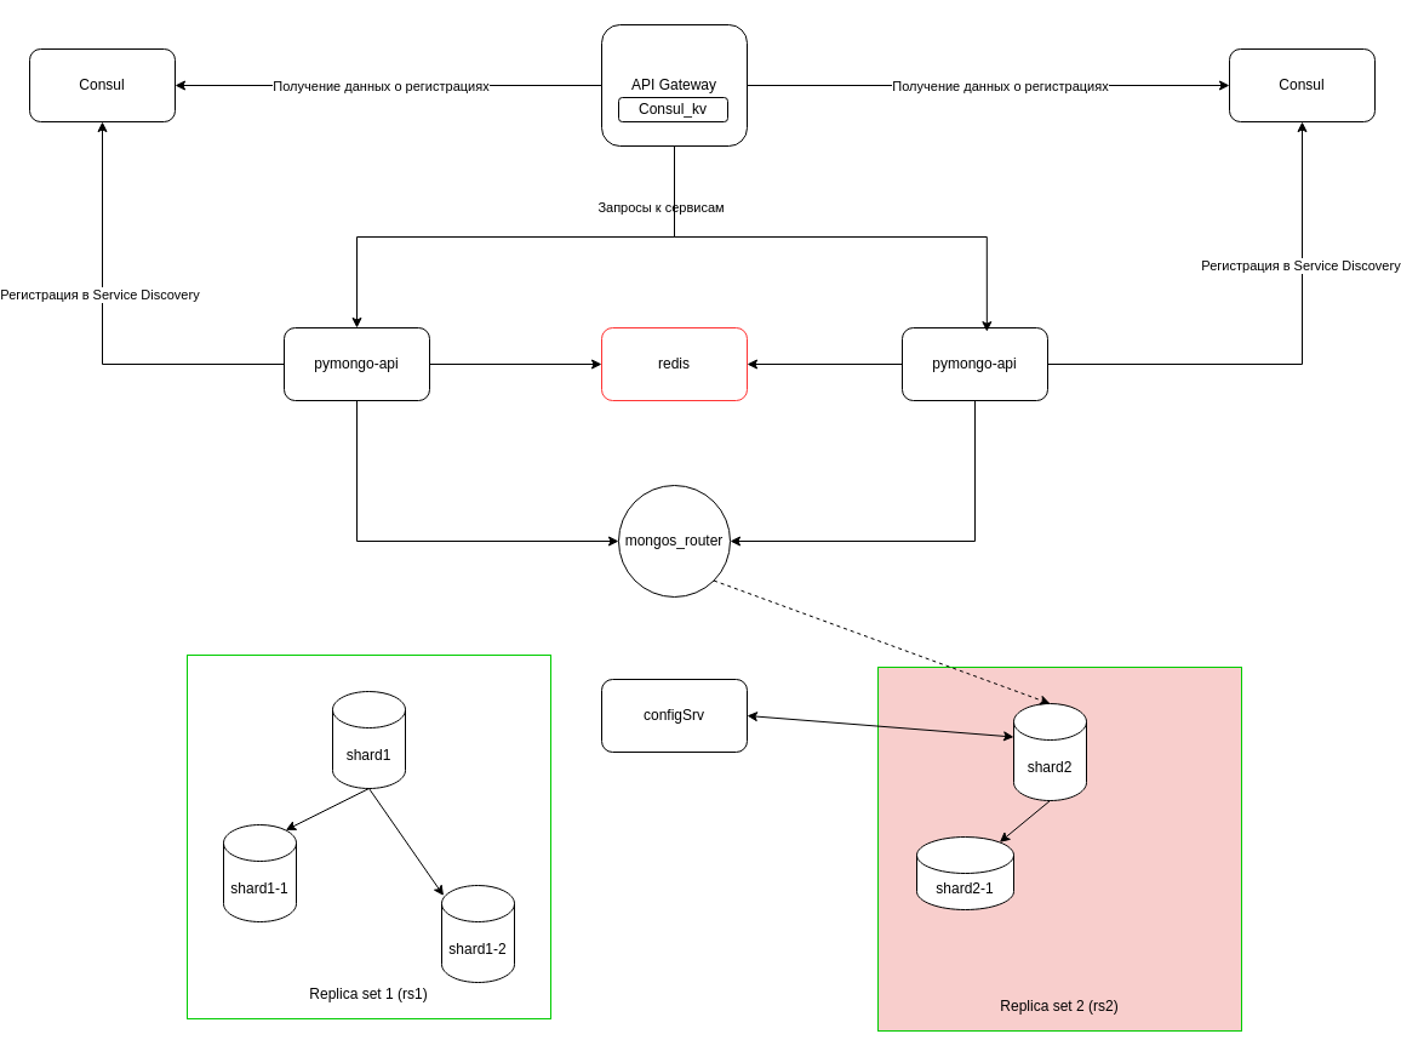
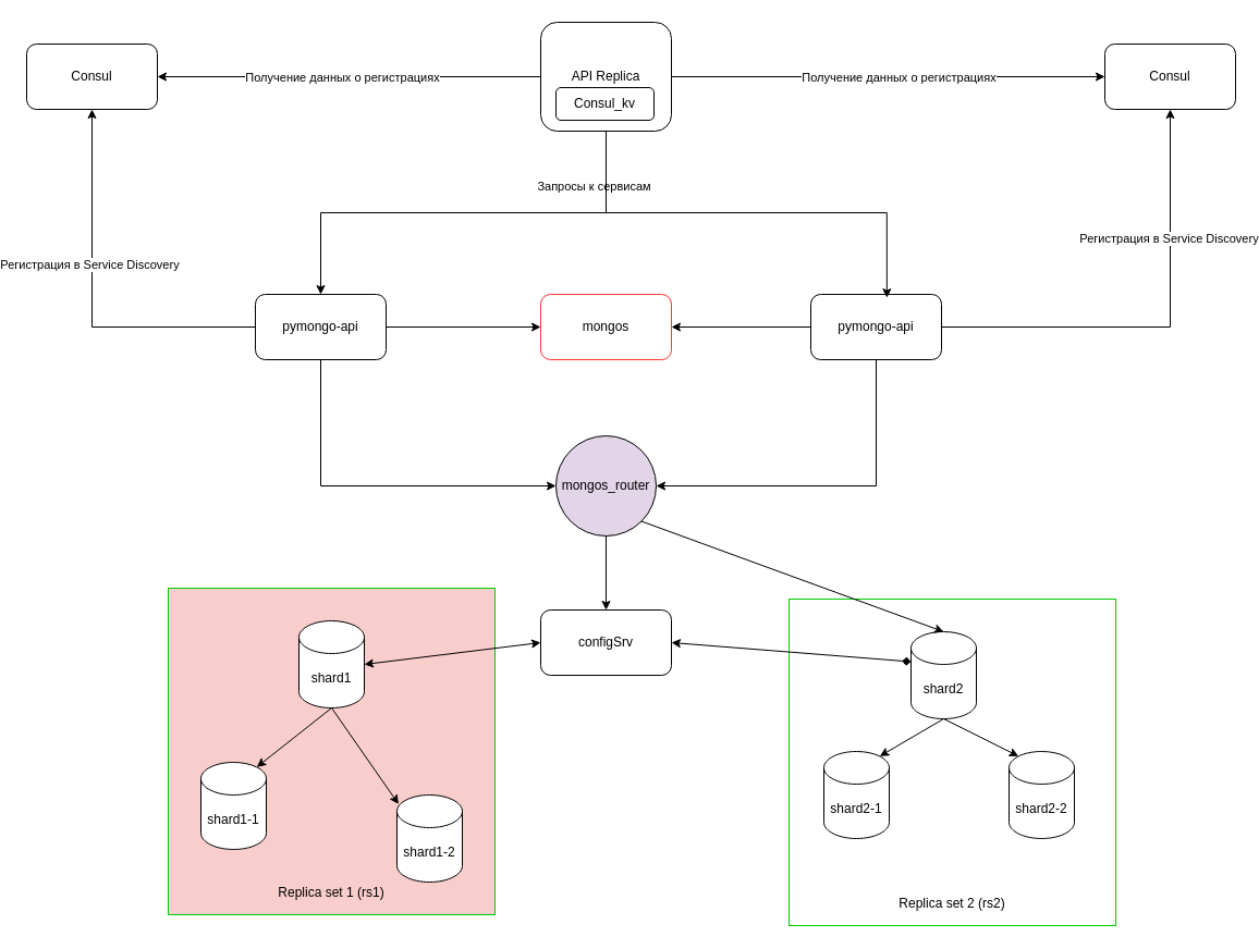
  <mxCell id="0" />
  <mxCell id="1" parent="0" />
- <mxCell id="2" value="&lt;div&gt;&lt;br&gt;&lt;/div&gt;&lt;div&gt;&lt;br&gt;&lt;/div&gt;&lt;div&gt;&lt;br&gt;&lt;/div&gt;&lt;div&gt;&lt;br&gt;&lt;/div&gt;&lt;div&gt;&lt;br&gt;&lt;/div&gt;&lt;div&gt;&lt;br&gt;&lt;/div&gt;&lt;div&gt;&lt;br&gt;&lt;/div&gt;&lt;div&gt;&lt;br&gt;&lt;/div&gt;&lt;div&gt;&lt;br&gt;&lt;/div&gt;&lt;div&gt;&lt;br&gt;&lt;/div&gt;&lt;div&gt;&lt;br&gt;&lt;/div&gt;&lt;div&gt;&lt;br&gt;&lt;/div&gt;&lt;div&gt;&lt;br&gt;&lt;/div&gt;&lt;div&gt;&lt;br&gt;&lt;/div&gt;&lt;div&gt;&lt;br&gt;&lt;/div&gt;&lt;div&gt;&lt;br&gt;&lt;/div&gt;&lt;div&gt;&lt;br&gt;&lt;/div&gt;&lt;div&gt;&lt;br&gt;&lt;/div&gt;&lt;div&gt;Replica set 2 (rs2)&lt;/div&gt;" style="whiteSpace=wrap;html=1;aspect=fixed;strokeColor=#00CC00;fillColor=#f8cecc;" parent="1" vertex="1"><mxGeometry x="720" y="550" width="300" height="300" as="geometry" /></mxCell>
- <mxCell id="3" value="&lt;div&gt;&lt;br&gt;&lt;/div&gt;&lt;div&gt;&lt;br&gt;&lt;/div&gt;&lt;div&gt;&lt;br&gt;&lt;/div&gt;&lt;div&gt;&lt;br&gt;&lt;/div&gt;&lt;div&gt;&lt;br&gt;&lt;/div&gt;&lt;div&gt;&lt;br&gt;&lt;/div&gt;&lt;div&gt;&lt;br&gt;&lt;/div&gt;&lt;div&gt;&lt;br&gt;&lt;/div&gt;&lt;div&gt;&lt;br&gt;&lt;/div&gt;&lt;div&gt;&lt;br&gt;&lt;/div&gt;&lt;div&gt;&lt;br&gt;&lt;/div&gt;&lt;div&gt;&lt;br&gt;&lt;/div&gt;&lt;div&gt;&lt;br&gt;&lt;/div&gt;&lt;div&gt;&lt;br&gt;&lt;/div&gt;&lt;div&gt;&lt;br&gt;&lt;/div&gt;&lt;div&gt;&lt;br&gt;&lt;/div&gt;&lt;div&gt;&lt;br&gt;&lt;/div&gt;&lt;div&gt;&lt;br&gt;&lt;/div&gt;&lt;div&gt;Replica set 1 (rs1)&lt;/div&gt;" style="whiteSpace=wrap;html=1;aspect=fixed;strokeColor=#00CC00;" parent="1" vertex="1"><mxGeometry x="150" y="540" width="300" height="300" as="geometry" /></mxCell>
+ <mxCell id="2" value="&lt;div&gt;&lt;br&gt;&lt;/div&gt;&lt;div&gt;&lt;br&gt;&lt;/div&gt;&lt;div&gt;&lt;br&gt;&lt;/div&gt;&lt;div&gt;&lt;br&gt;&lt;/div&gt;&lt;div&gt;&lt;br&gt;&lt;/div&gt;&lt;div&gt;&lt;br&gt;&lt;/div&gt;&lt;div&gt;&lt;br&gt;&lt;/div&gt;&lt;div&gt;&lt;br&gt;&lt;/div&gt;&lt;div&gt;&lt;br&gt;&lt;/div&gt;&lt;div&gt;&lt;br&gt;&lt;/div&gt;&lt;div&gt;&lt;br&gt;&lt;/div&gt;&lt;div&gt;&lt;br&gt;&lt;/div&gt;&lt;div&gt;&lt;br&gt;&lt;/div&gt;&lt;div&gt;&lt;br&gt;&lt;/div&gt;&lt;div&gt;&lt;br&gt;&lt;/div&gt;&lt;div&gt;&lt;br&gt;&lt;/div&gt;&lt;div&gt;&lt;br&gt;&lt;/div&gt;&lt;div&gt;&lt;br&gt;&lt;/div&gt;&lt;div&gt;Replica set 2 (rs2)&lt;/div&gt;" style="whiteSpace=wrap;html=1;aspect=fixed;strokeColor=#00CC00;" parent="1" vertex="1"><mxGeometry x="720" y="550" width="300" height="300" as="geometry" /></mxCell>
+ <mxCell id="3" value="&lt;div&gt;&lt;br&gt;&lt;/div&gt;&lt;div&gt;&lt;br&gt;&lt;/div&gt;&lt;div&gt;&lt;br&gt;&lt;/div&gt;&lt;div&gt;&lt;br&gt;&lt;/div&gt;&lt;div&gt;&lt;br&gt;&lt;/div&gt;&lt;div&gt;&lt;br&gt;&lt;/div&gt;&lt;div&gt;&lt;br&gt;&lt;/div&gt;&lt;div&gt;&lt;br&gt;&lt;/div&gt;&lt;div&gt;&lt;br&gt;&lt;/div&gt;&lt;div&gt;&lt;br&gt;&lt;/div&gt;&lt;div&gt;&lt;br&gt;&lt;/div&gt;&lt;div&gt;&lt;br&gt;&lt;/div&gt;&lt;div&gt;&lt;br&gt;&lt;/div&gt;&lt;div&gt;&lt;br&gt;&lt;/div&gt;&lt;div&gt;&lt;br&gt;&lt;/div&gt;&lt;div&gt;&lt;br&gt;&lt;/div&gt;&lt;div&gt;&lt;br&gt;&lt;/div&gt;&lt;div&gt;&lt;br&gt;&lt;/div&gt;&lt;div&gt;Replica set 1 (rs1)&lt;/div&gt;" style="whiteSpace=wrap;html=1;aspect=fixed;strokeColor=#00CC00;fillColor=#f8cecc;" parent="1" vertex="1"><mxGeometry x="150" y="540" width="300" height="300" as="geometry" /></mxCell>
  <mxCell id="4" value="shard1" style="shape=cylinder3;whiteSpace=wrap;html=1;boundedLbl=1;backgroundOutline=1;size=15;" parent="1" vertex="1"><mxGeometry x="270" y="570" width="60" height="80" as="geometry" /></mxCell>
  <mxCell id="5" value="pymongo-api" style="rounded=1;whiteSpace=wrap;html=1;" parent="1" vertex="1"><mxGeometry x="230" y="270" width="120" height="60" as="geometry" /></mxCell>
  <mxCell id="6" value="configSrv" style="rounded=1;whiteSpace=wrap;html=1;" parent="1" vertex="1"><mxGeometry x="492" y="560" width="120" height="60" as="geometry" /></mxCell>
- <mxCell id="7" value="mongos_router" style="ellipse;whiteSpace=wrap;html=1;aspect=fixed;" parent="1" vertex="1"><mxGeometry x="506" y="400" width="92" height="92" as="geometry" /></mxCell>
+ <mxCell id="7" value="mongos_router" style="ellipse;whiteSpace=wrap;html=1;aspect=fixed;fillColor=#e1d5e7;" parent="1" vertex="1"><mxGeometry x="506" y="400" width="92" height="92" as="geometry" /></mxCell>
  <mxCell id="8" value="shard2" style="shape=cylinder3;whiteSpace=wrap;html=1;boundedLbl=1;backgroundOutline=1;size=15;" parent="1" vertex="1"><mxGeometry x="832" y="580" width="60" height="80" as="geometry" /></mxCell>
- <mxCell id="9" value="shard1-1" style="shape=cylinder3;whiteSpace=wrap;html=1;boundedLbl=1;backgroundOutline=1;size=15;" parent="1" vertex="1"><mxGeometry x="180" y="680" width="60" height="80" as="geometry" /></mxCell>
+ <mxCell id="9" value="shard1-1" style="shape=cylinder3;whiteSpace=wrap;html=1;boundedLbl=1;backgroundOutline=1;size=15;" parent="1" vertex="1"><mxGeometry x="180" y="700" width="60" height="80" as="geometry" /></mxCell>
  <mxCell id="10" value="shard1-2" style="shape=cylinder3;whiteSpace=wrap;html=1;boundedLbl=1;backgroundOutline=1;size=15;" parent="1" vertex="1"><mxGeometry x="360" y="730" width="60" height="80" as="geometry" /></mxCell>
- <mxCell id="11" value="shard2-1" style="shape=cylinder3;whiteSpace=wrap;html=1;boundedLbl=1;backgroundOutline=1;size=15;" parent="1" vertex="1"><mxGeometry x="752" y="690" width="80" height="60" as="geometry" /></mxCell>
+ <mxCell id="11" value="shard2-1" style="shape=cylinder3;whiteSpace=wrap;html=1;boundedLbl=1;backgroundOutline=1;size=15;" parent="1" vertex="1"><mxGeometry x="752" y="690" width="60" height="80" as="geometry" /></mxCell>
+ <mxCell id="12" value="shard2-2" style="shape=cylinder3;whiteSpace=wrap;html=1;boundedLbl=1;backgroundOutline=1;size=15;" parent="1" vertex="1"><mxGeometry x="922" y="690" width="60" height="80" as="geometry" /></mxCell>
  <mxCell id="13" value="" style="endArrow=classic;html=1;rounded=0;exitX=0.5;exitY=1;exitDx=0;exitDy=0;exitPerimeter=0;entryX=0.855;entryY=0;entryDx=0;entryDy=4.35;entryPerimeter=0;" parent="1" source="4" target="9" edge="1"><mxGeometry width="50" height="50" relative="1" as="geometry"><mxPoint x="380" y="680" as="sourcePoint" /><mxPoint x="430" y="630" as="targetPoint" /></mxGeometry></mxCell>
  <mxCell id="14" value="" style="endArrow=classic;html=1;rounded=0;entryX=0.025;entryY=0.105;entryDx=0;entryDy=0;entryPerimeter=0;" parent="1" target="10" edge="1"><mxGeometry width="50" height="50" relative="1" as="geometry"><mxPoint x="300" y="650" as="sourcePoint" /><mxPoint x="430" y="630" as="targetPoint" /></mxGeometry></mxCell>
  <mxCell id="15" value="" style="endArrow=classic;html=1;rounded=0;entryX=0.855;entryY=0;entryDx=0;entryDy=4.35;entryPerimeter=0;" parent="1" target="11" edge="1"><mxGeometry width="50" height="50" relative="1" as="geometry"><mxPoint x="862" y="660" as="sourcePoint" /><mxPoint x="762" y="630" as="targetPoint" /></mxGeometry></mxCell>
- <mxCell id="17" value="redis" style="rounded=1;whiteSpace=wrap;html=1;strokeColor=#FF3333;" parent="1" vertex="1"><mxGeometry x="492" y="270" width="120" height="60" as="geometry" /></mxCell>
- <mxCell id="18" value="API Gateway" style="rounded=1;whiteSpace=wrap;html=1;" parent="1" vertex="1"><mxGeometry x="492" y="20" width="120" height="100" as="geometry" /></mxCell>
- <mxCell id="19" value="Consul_kv" style="rounded=1;whiteSpace=wrap;html=1;" parent="1" vertex="1"><mxGeometry x="506" y="80" width="90" height="20" as="geometry" /></mxCell>
+ <mxCell id="16" value="" style="endArrow=classic;html=1;rounded=0;exitX=0.5;exitY=1;exitDx=0;exitDy=0;exitPerimeter=0;entryX=0.145;entryY=0;entryDx=0;entryDy=4.35;entryPerimeter=0;" parent="1" source="8" target="12" edge="1"><mxGeometry width="50" height="50" relative="1" as="geometry"><mxPoint x="712" y="680" as="sourcePoint" /><mxPoint x="762" y="630" as="targetPoint" /></mxGeometry></mxCell>
+ <mxCell id="17" value="mongos" style="rounded=1;whiteSpace=wrap;html=1;strokeColor=#FF3333;" parent="1" vertex="1"><mxGeometry x="492" y="270" width="120" height="60" as="geometry" /></mxCell>
+ <mxCell id="18" value="API Replica" style="rounded=1;whiteSpace=wrap;html=1;" parent="1" vertex="1"><mxGeometry x="492" y="20" width="120" height="100" as="geometry" /></mxCell>
+ <mxCell id="19" value="Consul_kv" style="rounded=1;whiteSpace=wrap;html=1;" parent="1" vertex="1"><mxGeometry x="506" y="80" width="90" height="30" as="geometry" /></mxCell>
  <mxCell id="20" value="pymongo-api" style="rounded=1;whiteSpace=wrap;html=1;" parent="1" vertex="1"><mxGeometry x="740" y="270" width="120" height="60" as="geometry" /></mxCell>
  <mxCell id="21" value="" style="endArrow=classic;html=1;rounded=0;exitX=1;exitY=0.5;exitDx=0;exitDy=0;entryX=0;entryY=0.5;entryDx=0;entryDy=0;" parent="1" source="5" target="17" edge="1"><mxGeometry width="50" height="50" relative="1" as="geometry"><mxPoint x="450" y="580" as="sourcePoint" /><mxPoint x="500" y="530" as="targetPoint" /></mxGeometry></mxCell>
  <mxCell id="22" value="" style="endArrow=classic;html=1;rounded=0;exitX=0;exitY=0.5;exitDx=0;exitDy=0;entryX=1;entryY=0.5;entryDx=0;entryDy=0;" parent="1" source="20" target="17" edge="1"><mxGeometry width="50" height="50" relative="1" as="geometry"><mxPoint x="450" y="580" as="sourcePoint" /><mxPoint x="500" y="530" as="targetPoint" /></mxGeometry></mxCell>
  <mxCell id="23" value="" style="endArrow=classic;html=1;rounded=0;exitX=0.5;exitY=1;exitDx=0;exitDy=0;entryX=0;entryY=0.5;entryDx=0;entryDy=0;" parent="1" source="5" edge="1"><mxGeometry width="50" height="50" relative="1" as="geometry"><mxPoint x="450" y="580" as="sourcePoint" /><mxPoint x="506" y="446" as="targetPoint" /><Array as="points"><mxPoint x="290" y="446" /></Array></mxGeometry></mxCell>
  <mxCell id="24" value="" style="endArrow=classic;html=1;rounded=0;exitX=0.5;exitY=1;exitDx=0;exitDy=0;entryX=1;entryY=0.5;entryDx=0;entryDy=0;" parent="1" source="20" edge="1"><mxGeometry width="50" height="50" relative="1" as="geometry"><mxPoint x="450" y="580" as="sourcePoint" /><mxPoint x="598" y="446" as="targetPoint" /><Array as="points"><mxPoint x="800" y="446" /></Array></mxGeometry></mxCell>
- <mxCell id="25" value="" style="endArrow=classic;html=1;rounded=0;exitX=1;exitY=1;exitDx=0;exitDy=0;entryX=0.5;entryY=0;entryDx=0;entryDy=0;entryPerimeter=0;dashed=1;" parent="1" source="7" target="8" edge="1"><mxGeometry width="50" height="50" relative="1" as="geometry"><mxPoint x="630" y="470" as="sourcePoint" /><mxPoint x="680" y="420" as="targetPoint" /></mxGeometry></mxCell>
- <mxCell id="28" value="" style="endArrow=classic;startArrow=classic;html=1;rounded=0;exitX=1;exitY=0.5;exitDx=0;exitDy=0;entryX=0;entryY=0;entryDx=0;entryDy=27.5;entryPerimeter=0;" parent="1" source="6" target="8" edge="1"><mxGeometry width="50" height="50" relative="1" as="geometry"><mxPoint x="650" y="530" as="sourcePoint" /><mxPoint x="700" y="480" as="targetPoint" /></mxGeometry></mxCell>
+ <mxCell id="25" value="" style="endArrow=classic;html=1;rounded=0;exitX=1;exitY=1;exitDx=0;exitDy=0;entryX=0.5;entryY=0;entryDx=0;entryDy=0;entryPerimeter=0;" parent="1" source="7" target="8" edge="1"><mxGeometry width="50" height="50" relative="1" as="geometry"><mxPoint x="630" y="470" as="sourcePoint" /><mxPoint x="680" y="420" as="targetPoint" /></mxGeometry></mxCell>
+ <mxCell id="26" value="" style="endArrow=classic;html=1;rounded=0;exitX=0.5;exitY=1;exitDx=0;exitDy=0;entryX=0.5;entryY=0;entryDx=0;entryDy=0;" parent="1" source="7" target="6" edge="1"><mxGeometry width="50" height="50" relative="1" as="geometry"><mxPoint x="560" y="350" as="sourcePoint" /><mxPoint x="610" y="300" as="targetPoint" /></mxGeometry></mxCell>
+ <mxCell id="27" value="" style="endArrow=classic;startArrow=classic;html=1;rounded=0;exitX=1;exitY=0.5;exitDx=0;exitDy=0;exitPerimeter=0;entryX=0;entryY=0.5;entryDx=0;entryDy=0;" parent="1" source="4" target="6" edge="1"><mxGeometry width="50" height="50" relative="1" as="geometry"><mxPoint x="560" y="350" as="sourcePoint" /><mxPoint x="610" y="300" as="targetPoint" /></mxGeometry></mxCell>
+ <mxCell id="28" value="" style="endArrow=diamond;startArrow=classic;html=1;rounded=0;exitX=1;exitY=0.5;exitDx=0;exitDy=0;entryX=0;entryY=0;entryDx=0;entryDy=27.5;entryPerimeter=0;" parent="1" source="6" target="8" edge="1"><mxGeometry width="50" height="50" relative="1" as="geometry"><mxPoint x="650" y="530" as="sourcePoint" /><mxPoint x="700" y="480" as="targetPoint" /></mxGeometry></mxCell>
  <mxCell id="29" value="" style="endArrow=classic;html=1;rounded=0;exitX=0;exitY=0.5;exitDx=0;exitDy=0;entryX=0.5;entryY=1;entryDx=0;entryDy=0;" parent="1" source="5" target="36" edge="1"><mxGeometry width="50" height="50" relative="1" as="geometry"><mxPoint x="560" y="210" as="sourcePoint" /><mxPoint x="610" y="160" as="targetPoint" /><Array as="points"><mxPoint x="80" y="300" /></Array></mxGeometry></mxCell>
  <mxCell id="30" value="Регистрация в Service Discovery" style="edgeLabel;html=1;align=center;verticalAlign=middle;resizable=0;points=[];" parent="29" vertex="1" connectable="0"><mxGeometry x="0.191" y="3" relative="1" as="geometry"><mxPoint as="offset" /></mxGeometry></mxCell>
  <mxCell id="31" value="" style="endArrow=classic;html=1;rounded=0;exitX=1;exitY=0.5;exitDx=0;exitDy=0;entryX=0.5;entryY=1;entryDx=0;entryDy=0;" parent="1" source="20" target="37" edge="1"><mxGeometry width="50" height="50" relative="1" as="geometry"><mxPoint x="560" y="210" as="sourcePoint" /><mxPoint x="610" y="160" as="targetPoint" /><Array as="points"><mxPoint x="1070" y="300" /></Array></mxGeometry></mxCell>
  <mxCell id="32" value="Регистрация в Service Discovery" style="edgeLabel;html=1;align=center;verticalAlign=middle;resizable=0;points=[];" parent="31" vertex="1" connectable="0"><mxGeometry x="0.426" y="2" relative="1" as="geometry"><mxPoint as="offset" /></mxGeometry></mxCell>
  <mxCell id="33" value="" style="endArrow=classic;html=1;rounded=0;exitX=0.5;exitY=1;exitDx=0;exitDy=0;edgeStyle=orthogonalEdgeStyle;entryX=0.5;entryY=0;entryDx=0;entryDy=0;" parent="1" source="18" target="5" edge="1"><mxGeometry width="50" height="50" relative="1" as="geometry"><mxPoint x="560" y="340" as="sourcePoint" /><mxPoint x="552" y="210" as="targetPoint" /></mxGeometry></mxCell>
  <mxCell id="34" value="Запросы к сервисам" style="edgeLabel;html=1;align=center;verticalAlign=middle;resizable=0;points=[];" parent="33" vertex="1" connectable="0"><mxGeometry x="-0.3" y="4" relative="1" as="geometry"><mxPoint x="57" y="-29" as="offset" /></mxGeometry></mxCell>
  <mxCell id="35" value="" style="endArrow=classic;html=1;rounded=0;exitX=0.5;exitY=1;exitDx=0;exitDy=0;edgeStyle=orthogonalEdgeStyle;entryX=0.582;entryY=0.052;entryDx=0;entryDy=0;entryPerimeter=0;" parent="1" source="18" target="20" edge="1"><mxGeometry width="50" height="50" relative="1" as="geometry"><mxPoint x="562" y="130" as="sourcePoint" /><mxPoint x="300" y="280" as="targetPoint" /></mxGeometry></mxCell>
  <mxCell id="36" value="Consul" style="rounded=1;whiteSpace=wrap;html=1;" parent="1" vertex="1"><mxGeometry x="20" y="40" width="120" height="60" as="geometry" /></mxCell>
  <mxCell id="37" value="Consul" style="rounded=1;whiteSpace=wrap;html=1;" parent="1" vertex="1"><mxGeometry x="1010" y="40" width="120" height="60" as="geometry" /></mxCell>
  <mxCell id="38" value="" style="endArrow=classic;html=1;rounded=0;entryX=1;entryY=0.5;entryDx=0;entryDy=0;exitX=0;exitY=0.5;exitDx=0;exitDy=0;" parent="1" source="18" target="36" edge="1"><mxGeometry width="50" height="50" relative="1" as="geometry"><mxPoint x="200" y="180" as="sourcePoint" /><mxPoint x="360" y="60" as="targetPoint" /></mxGeometry></mxCell>
  <mxCell id="39" value="Получение данных о регистрациях" style="edgeLabel;html=1;align=center;verticalAlign=middle;resizable=0;points=[];" parent="38" vertex="1" connectable="0"><mxGeometry x="0.035" y="5" relative="1" as="geometry"><mxPoint x="-1" y="-5" as="offset" /></mxGeometry></mxCell>
  <mxCell id="40" value="" style="endArrow=classic;html=1;rounded=0;entryX=0;entryY=0.5;entryDx=0;entryDy=0;exitX=1;exitY=0.5;exitDx=0;exitDy=0;" parent="1" source="18" target="37" edge="1"><mxGeometry width="50" height="50" relative="1" as="geometry"><mxPoint x="620" y="70" as="sourcePoint" /><mxPoint x="1000" y="95" as="targetPoint" /></mxGeometry></mxCell>
  <mxCell id="41" value="Получение данных о регистрациях" style="edgeLabel;html=1;align=center;verticalAlign=middle;resizable=0;points=[];" parent="1" vertex="1" connectable="0"><mxGeometry x="820.001" y="70" as="geometry" /></mxCell>
